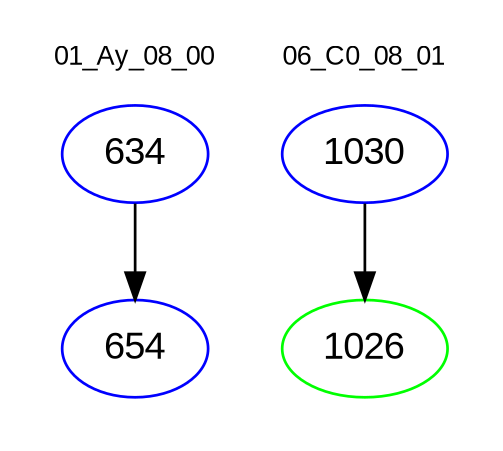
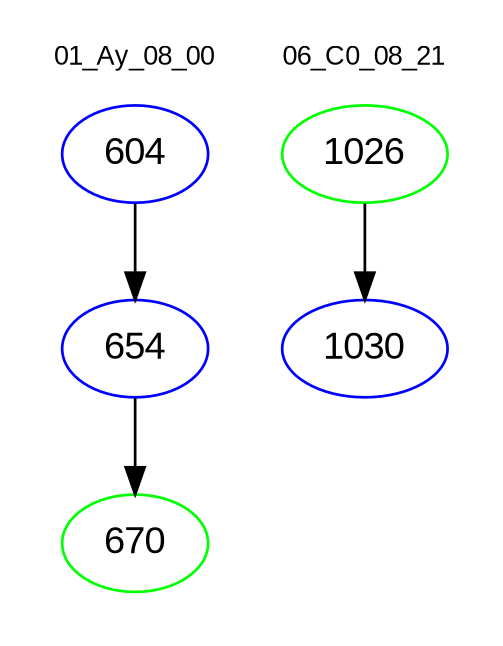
  digraph {
    fontname="Liberation Sans"
    node [color=blue fontname="Liberation Sans"]
    edge [color=black fontname="Liberation Sans"]
    n1 [label=654]
-   n2 [label=634]
+   n2 [label=604]
+   n3 [color=green label=670]
    n4 [label=1030]
    n5 [color=green label=1026]
    subgraph cluster_1 {
      color=white
      fontsize=10
      label="01_Ay_08_00"
      n1
      n2
+     n3
    }
    subgraph cluster_2 {
      color=white
      fontsize=10
-     label="06_C0_08_01"
+     label="06_C0_08_21"
      n4
      n5
    }
+   n1 -> n3
    n2 -> n1
-   n4 -> n5
+   n5 -> n4
  }
